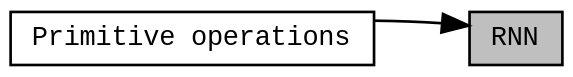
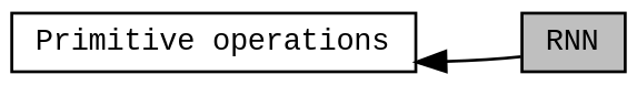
  digraph {
    rankdir=LR
    fontname="Liberation Mono"
    node [color=black fontname="Liberation Mono" fontsize=10 shape=record style=filled]
    n1 [fillcolor=white height=0.2 label="Primitive operations" width=0.4]
    n2 [fillcolor=grey75 fontcolor=black height=0.2 label=RNN width=0.4]
-   n2 -> n1 [dir=back fontname="Liberation Mono" fontsize=10 labelfontname=Helvetica labelfontsize=10 shape=plaintext style=solid]
+   n1 -> n2 [dir=back fontname="Liberation Mono" fontsize=10 labelfontname=Helvetica labelfontsize=10 shape=plaintext style=solid]
  }
